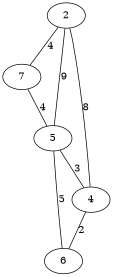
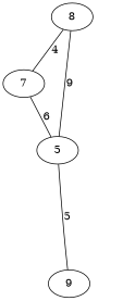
  graph {
    n1 [label=7]
-   2
-   4
+   2 [label=8]
    5
-   6
-   n1 -- 5 [label=4]
+   6 [label=9]
+   n1 -- 5 [label=6]
    2 -- n1 [label=4]
-   2 -- 4 [label=8]
    2 -- 5 [label=9]
-   4 -- 6 [label=2]
-   5 -- 4 [label=3]
    5 -- 6 [label=5]
  }
